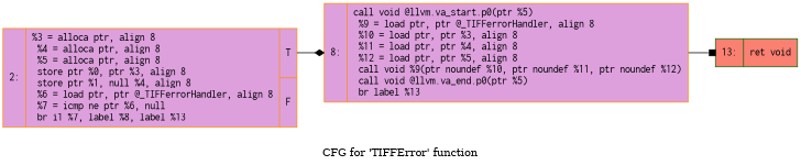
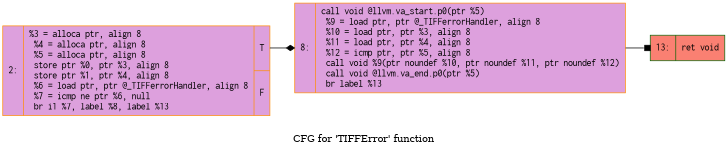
  digraph {
    label="CFG for 'TIFFError' function"
    rankdir=LR
    node [color=darkorange fillcolor=plum fontname=Courier shape=record style=filled]
-   n1 [label="{2:\l|  %3 = alloca ptr, align 8\l  %4 = alloca ptr, align 8\l  %5 = alloca ptr, align 8\l  store ptr %0, ptr %3, align 8\l  store ptr %1, null %4, align 8\l  %6 = load ptr, ptr @_TIFFerrorHandler, align 8\l  %7 = icmp ne ptr %6, null\l  br i1 %7, label %8, label %13\l|{<s0>T|<s1>F}}"]
-   n2 [label="{8:\l|  call void @llvm.va_start.p0(ptr %5)\l  %9 = load ptr, ptr @_TIFFerrorHandler, align 8\l  %10 = load ptr, ptr %3, align 8\l  %11 = load ptr, ptr %4, align 8\l  %12 = load ptr, ptr %5, align 8\l  call void %9(ptr noundef %10, ptr noundef %11, ptr noundef %12)\l  call void @llvm.va_end.p0(ptr %5)\l  br label %13\l}"]
+   n1 [label="{2:\l|  %3 = alloca ptr, align 8\l  %4 = alloca ptr, align 8\l  %5 = alloca ptr, align 8\l  store ptr %0, ptr %3, align 8\l  store ptr %1, ptr %4, align 8\l  %6 = load ptr, ptr @_TIFFerrorHandler, align 8\l  %7 = icmp ne ptr %6, null\l  br i1 %7, label %8, label %13\l|{<s0>T|<s1>F}}"]
+   n2 [label="{8:\l|  call void @llvm.va_start.p0(ptr %5)\l  %9 = load ptr, ptr @_TIFFerrorHandler, align 8\l  %10 = load ptr, ptr %3, align 8\l  %11 = load ptr, ptr %4, align 8\l  %12 = icmp ptr, ptr %5, align 8\l  call void %9(ptr noundef %10, ptr noundef %11, ptr noundef %12)\l  call void @llvm.va_end.p0(ptr %5)\l  br label %13\l}"]
    n3 [color=darkgreen fillcolor=salmon label="{13:\l|  ret void\l}"]
    n1 -> n2 [arrowhead=diamond tailport=s0]
    n2 -> n3 [arrowhead=box]
  }
